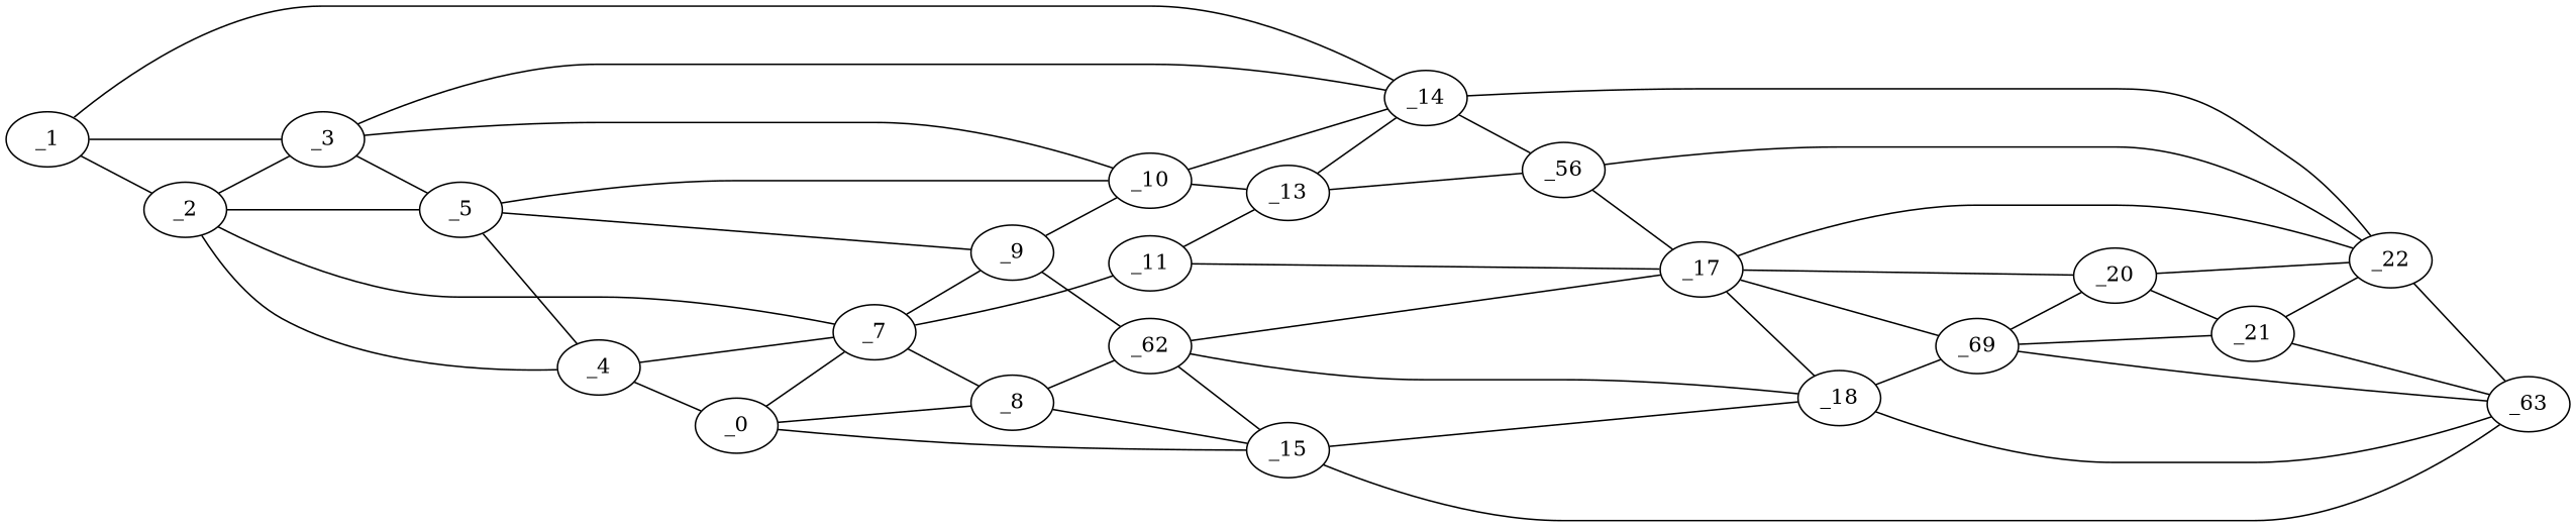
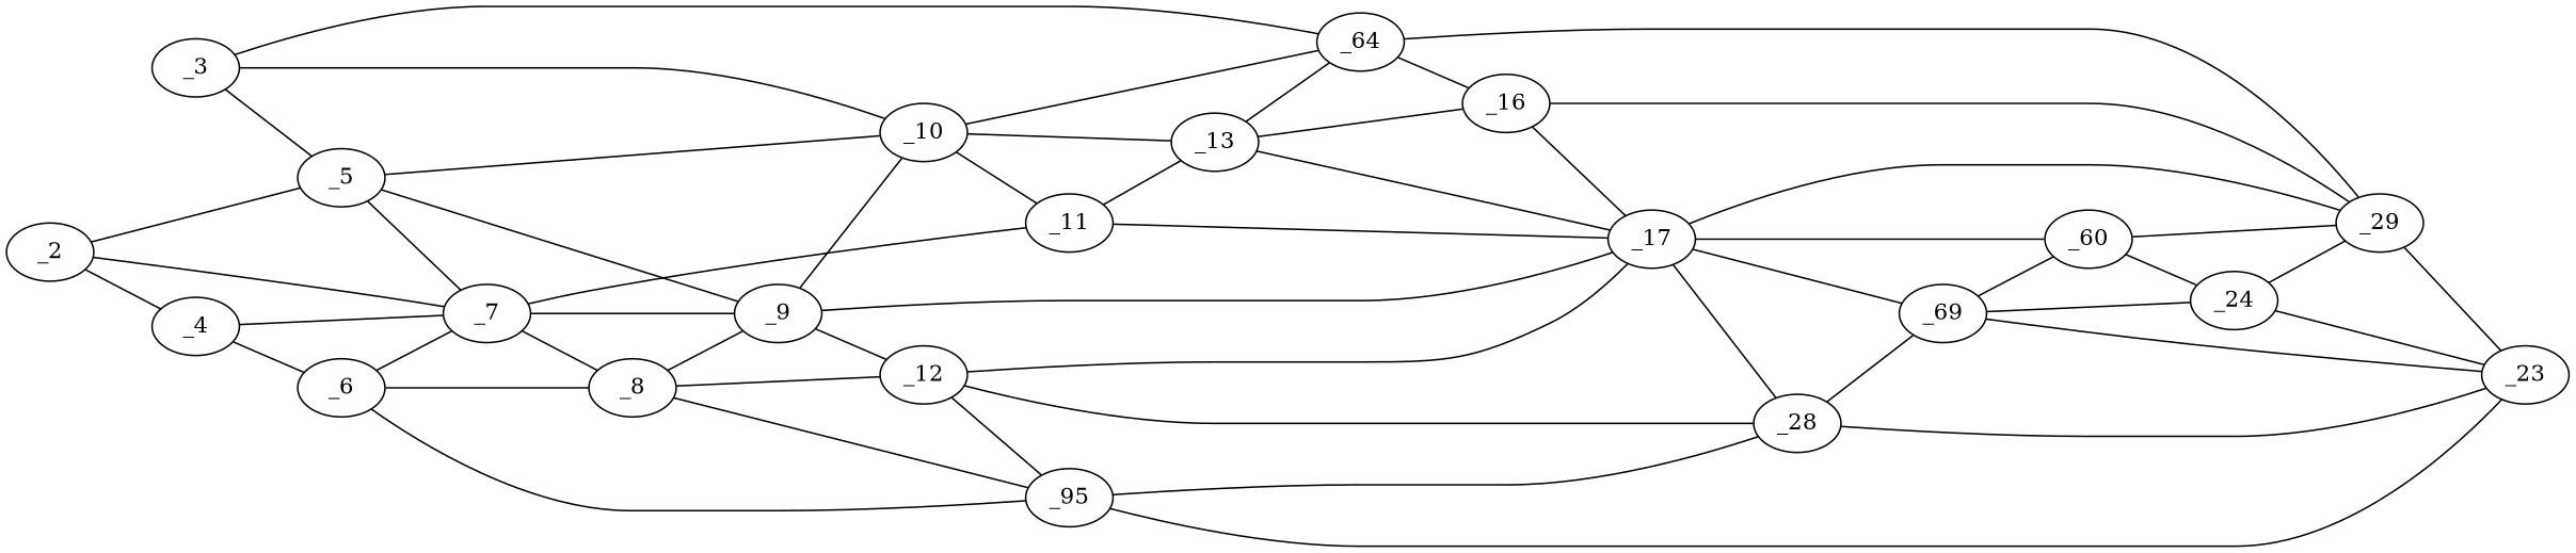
  graph {
    rankdir=LR
    node [x=120 y=45]
    edge [valence=2]
-   _1 [x=19 y=37]
    _2 [x=26 y=35]
    _3 [x=27]
-   _14 [x=79 y=116]
+   _14 [x=79 y=116 label=_64]
    _4 [x=32 y=15]
    _5 [x=40 y=41]
    _7 [x=48 y=33]
-   _6 [x=45 y=15 label=_0]
+   _6 [x=45 y=15]
    _10 [x=67 y=89]
-   _16 [x=91 y=107 label=_56]
-   _22 [y=99]
+   _16 [x=91 y=107]
+   _22 [y=99 label=_29]
    _9 [x=63 y=47]
    _8 [x=55 y=32]
    _11 [x=71 y=89]
-   _15 [x=84 y=28]
+   _15 [x=84 y=28 label=_95]
    _13 [x=77 y=96]
    _17 [x=93 y=75]
-   _23 [x=123 y=55 label=_63]
-   _12 [x=75 label=_62]
-   _18 [x=98 y=49]
+   _23 [x=123 y=55]
+   _12 [x=75]
+   _18 [x=98 y=49 label=_28]
    n21 [label=_69 x=106 y=62]
-   _20 [x=111 y=70]
-   _21 [y=64]
-   _1 -- _2
-   _1 -- _3
-   _1 -- _14 [valence=1]
-   _2 -- _3 [valence=1]
+   _20 [x=111 y=70 label=_60]
+   _21 [y=64 label=_24]
    _2 -- _4 [valence=1]
    _2 -- _5
    _2 -- _7
    _3 -- _14
    _3 -- _5
    _3 -- _10
    _14 -- _16 [valence=1]
    _14 -- _22 [valence=1]
    _4 -- _7 [valence=1]
    _4 -- _6 [valence=1]
-   _5 -- _4 [valence=1]
+   _5 -- _7 [valence=1]
    _5 -- _10
    _5 -- _9
    _7 -- _9 [valence=1]
    _7 -- _8
    _7 -- _11
    _6 -- _7 [valence=1]
    _6 -- _8
    _6 -- _15 [valence=1]
    _10 -- _14 [valence=1]
+   _10 -- _11 [valence=1]
    _10 -- _13
    _16 -- _22
    _16 -- _17 [valence=1]
    _22 -- _23 [valence=1]
    _9 -- _10
+   _9 -- _17 [valence=1]
    _9 -- _12
+   _8 -- _9 [valence=1]
    _8 -- _15
    _8 -- _12
    _11 -- _13 [valence=1]
    _11 -- _17
    _15 -- _23 [valence=1]
    _15 -- _18 [valence=1]
    _13 -- _14
    _13 -- _16
+   _13 -- _17
    _17 -- _22
    _17 -- _18
    _17 -- n21
    _17 -- _20
    _12 -- _15
    _12 -- _17 [valence=1]
    _12 -- _18
    _18 -- _23
    _18 -- n21
    n21 -- _23
    n21 -- _20
    n21 -- _21 [valence=1]
    _20 -- _22
    _20 -- _21
    _21 -- _22 [valence=1]
    _21 -- _23
  }
